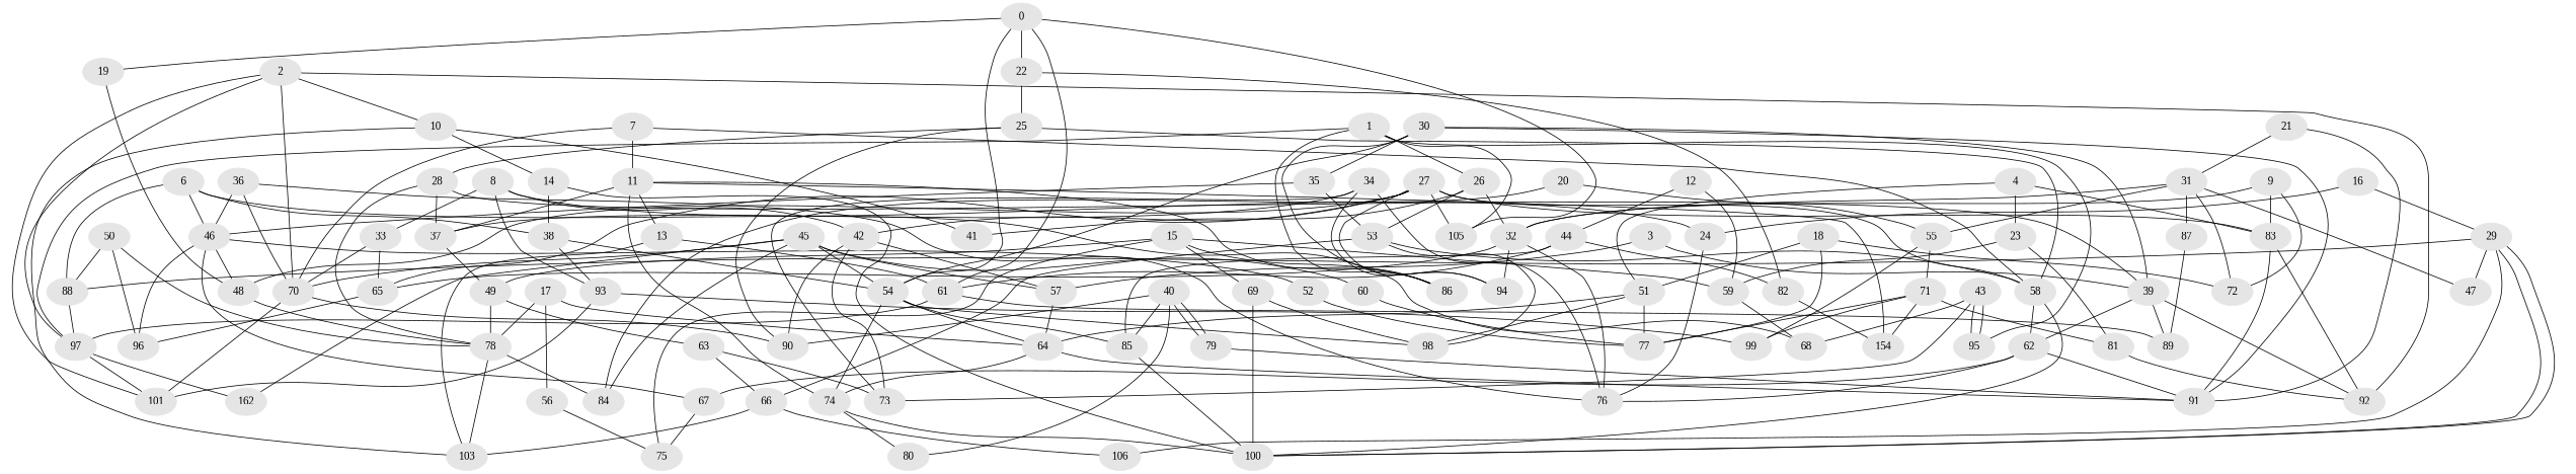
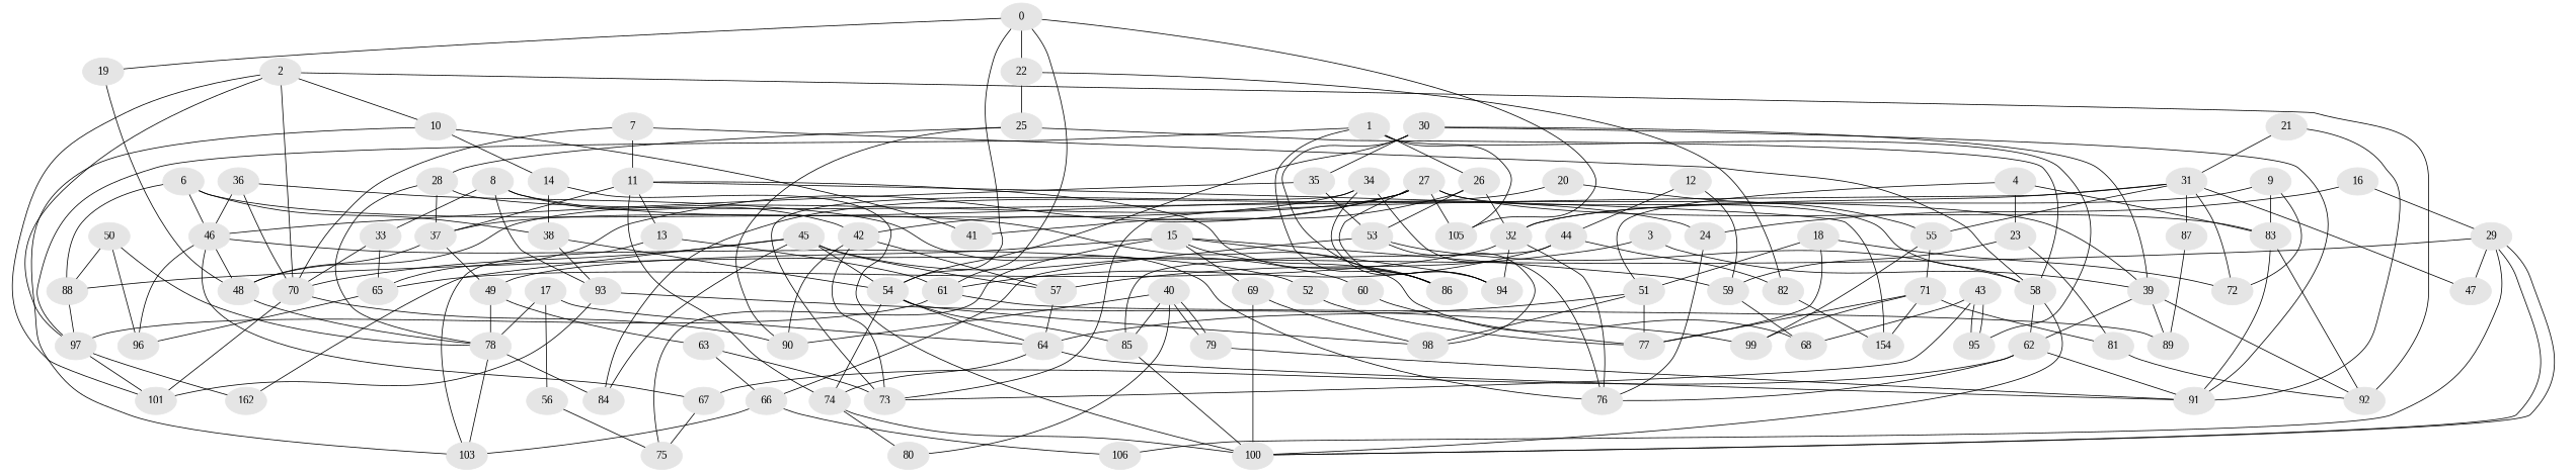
  graph {
    fontname="Liberation Serif"
    node [color=gray90 fontname="Liberation Serif" style=filled]
    edge [fontname="Liberation Serif"]
    1
    26
    86
    95
    97
    105
    32
    41
    53
    101
    n11 [label=162]
    2
    10
    70
    92
    14
    103
    90
    3
    39
    57
    62
    89
    64
    4
    23
    51
    83
    59
    81
    77
    98
    91
    n34 [label=0]
    19
    22
    54
    61
    48
    25
    82
    74
    85
    6
    38
    46
    68
    88
    93
    52
    67
    96
    7
    11
    58
    13
    37
    n58 [label=154]
    100
    8
    24
    33
    42
    76
    65
    73
    99
    9
    72
    94
    49
    80
    12
    44
    15
    69
    75
    78
    63
    16
    29
    47
    106
    17
    56
    84
    18
    20
    55
    71
    21
    31
    87
    28
    66
    27
    30
    35
    34
    36
    40
    79
    43
    45
    60
    50
    1 -- 26
    1 -- 86
    1 -- 95
    1 -- 97
    1 -- 105
    26 -- 32
    26 -- 41
    26 -- 53
    97 -- 101
    97 -- n11
    32 -- 76
    32 -- 65
    32 -- 94
    53 -- 98
    53 -- 58
    53 -- 66
    2 -- 97
    2 -- 101
    2 -- 10
    2 -- 70
    2 -- 92
    10 -- 41
    10 -- 14
    10 -- 103
    70 -- 101
    70 -- 90
    14 -- 38
    14 -- 100
    3 -- 39
    3 -- 57
    39 -- 92
    39 -- 62
    39 -- 89
    57 -- 64
    62 -- 91
    62 -- 67
    62 -- 76
    64 -- 91
    64 -- 74
    4 -- 23
    4 -- 51
    4 -- 83
    23 -- 59
    23 -- 81
    51 -- 64
    51 -- 77
    51 -- 98
    83 -- 92
    83 -- 91
    59 -- 68
    81 -- 92
    n34 -- 105
    n34 -- 19
    n34 -- 22
    n34 -- 54
    n34 -- 61
    19 -- 48
    22 -- 25
    22 -- 82
    54 -- 64
    54 -- 98
    54 -- 74
    54 -- 85
    61 -- 97
    61 -- 89
    48 -- 78
    25 -- 90
    25 -- 58
    25 -- 28
    82 -- n58
    74 -- 100
    74 -- 80
    85 -- 100
    6 -- 38
    6 -- 46
    6 -- 68
    6 -- 88
    38 -- 54
    38 -- 93
    46 -- 48
    46 -- 52
    46 -- 67
    46 -- 96
    88 -- 97
    93 -- 101
    93 -- 99
    52 -- 77
    67 -- 75
    7 -- 70
    7 -- 11
    7 -- 58
    11 -- 86
    11 -- 74
    11 -- 13
    11 -- 37
    11 -- n58
    58 -- 62
    58 -- 100
    13 -- 103
    13 -- 61
+   37 -- 48
    37 -- 49
    8 -- 93
    8 -- 24
    8 -- 33
    8 -- 42
    24 -- 76
    33 -- 70
    33 -- 65
    42 -- 90
    42 -- 57
    42 -- 73
    65 -- 96
    9 -- 32
    9 -- 83
    9 -- 72
    49 -- 78
    49 -- 63
    12 -- 59
    12 -- 44
    44 -- 61
    44 -- 82
    44 -- 85
    15 -- 86
    15 -- 59
+   15 -- 94
    15 -- 49
    15 -- 69
    15 -- 75
    69 -- 98
    69 -- 100
    78 -- 103
    78 -- 84
    63 -- 73
    63 -- 66
    16 -- 24
    16 -- 29
    29 -- 88
    29 -- 100
    29 -- 100
    29 -- 47
    29 -- 106
    17 -- 64
    17 -- 78
    17 -- 56
    56 -- 75
    18 -- 51
    18 -- 77
    18 -- 72
    20 -- 84
    20 -- 55
    55 -- 99
    55 -- 71
    71 -- 81
    71 -- 77
    71 -- n58
    71 -- 99
    21 -- 91
    21 -- 31
    31 -- 32
+   31 -- 73
    31 -- 72
    31 -- 47
    31 -- 55
    31 -- 87
    87 -- 89
    28 -- 39
    28 -- 37
    28 -- 78
    66 -- 103
    66 -- 106
    27 -- 105
    27 -- 83
    27 -- 48
    27 -- 58
    27 -- 42
    27 -- 65
    27 -- 94
    30 -- 86
    30 -- 39
    30 -- 91
    30 -- 54
    30 -- 35
    35 -- 53
    35 -- 46
    34 -- 37
    34 -- 76
    34 -- 73
    34 -- 94
    36 -- 70
    36 -- 46
    36 -- 76
    40 -- 90
    40 -- 85
    40 -- 80
    40 -- 79
    40 -- 79
    79 -- 91
    43 -- 95
    43 -- 95
    43 -- 68
    43 -- 73
    45 -- n11
    45 -- 70
    45 -- 57
    45 -- 54
    45 -- 84
    45 -- 60
    60 -- 77
    50 -- 88
    50 -- 96
    50 -- 78
  }
